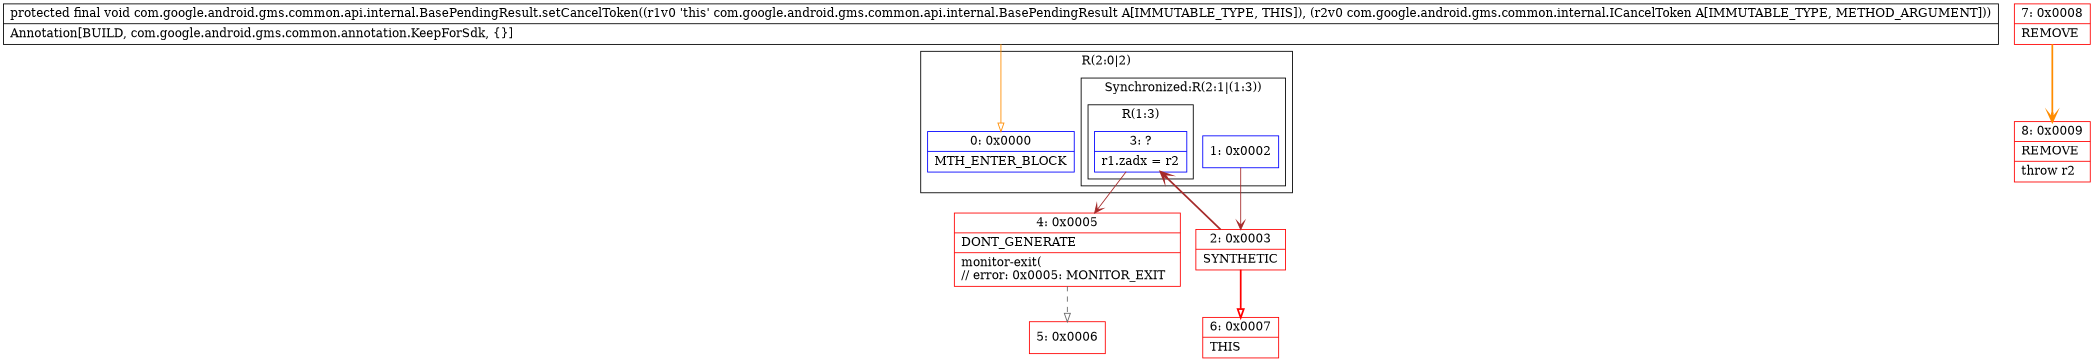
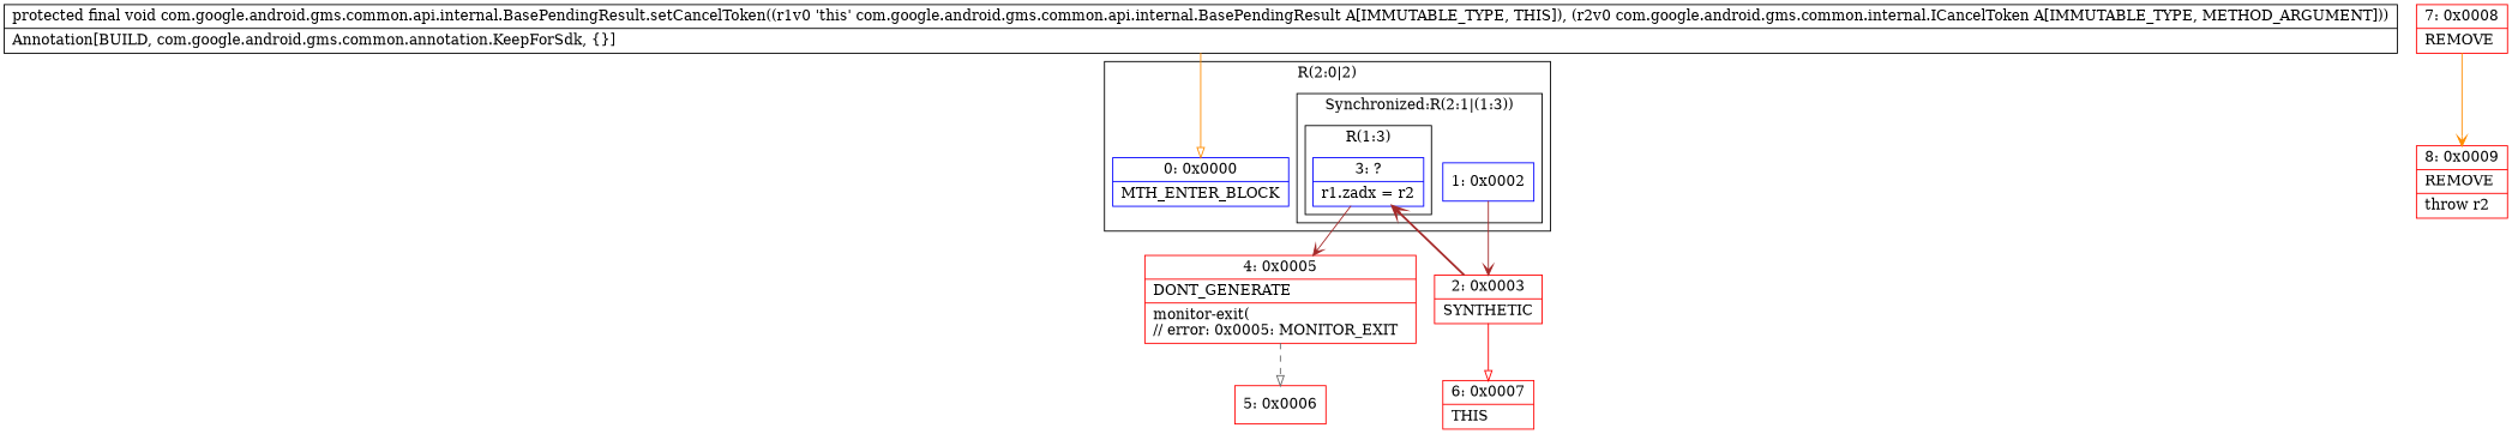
  digraph {
    node [color=red shape=record]
    edge [arrowhead=vee color=brown style=solid]
    n1 [color=blue label="{3\:\ ?|r1.zadx = r2\l}"]
    n2 [color=blue label="{1\:\ 0x0002}"]
    n3 [color=blue label="{0\:\ 0x0000|MTH_ENTER_BLOCK\l}"]
    n4 [label="{4\:\ 0x0005|DONT_GENERATE\l|monitor\-exit(\l\/\/ error: 0x0005: MONITOR_EXIT  \l}"]
    n5 [label="{2\:\ 0x0003|SYNTHETIC\l}"]
    n6 [label="{6\:\ 0x0007|THIS\l}"]
    n7 [label="{5\:\ 0x0006}"]
    n8 [label="{7\:\ 0x0008|REMOVE\l}"]
    n9 [label="{8\:\ 0x0009|REMOVE\l|throw r2\l}"]
    n10 [label="{protected final void com.google.android.gms.common.api.internal.BasePendingResult.setCancelToken((r1v0 'this' com.google.android.gms.common.api.internal.BasePendingResult A[IMMUTABLE_TYPE, THIS]), (r2v0 com.google.android.gms.common.internal.ICancelToken A[IMMUTABLE_TYPE, METHOD_ARGUMENT]))  | Annotation[BUILD, com.google.android.gms.common.annotation.KeepForSdk, \{\}]\l}" color=""]
    subgraph cluster_1 {
      label="R(2:0|2)"
      n3
      subgraph cluster_2 {
        label="Synchronized:R(2:1|(1:3))"
        n2
        subgraph cluster_3 {
          label="R(1:3)"
          n1
        }
      }
    }
    n1 -> n4
    n2 -> n5
    n4 -> n7 [arrowhead=onormal color=gray40 style=dashed]
    n5 -> n1 [style=bold]
-   n5 -> n6 [arrowhead=onormal color=red style=bold]
-   n8 -> n9 [color=darkorange style=bold]
+   n5 -> n6 [arrowhead=onormal color=red]
+   n8 -> n9 [color=darkorange]
    n10 -> n3 [arrowhead=onormal color=darkorange]
  }
